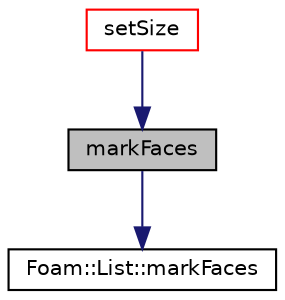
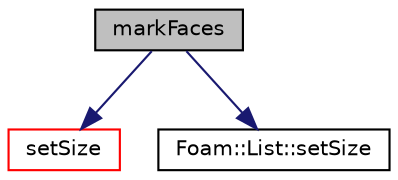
  digraph {
    rankdir=TB
    node [color=black fontname=Helvetica fontsize=10 shape=record]
    edge [color=midnightblue fontname=Helvetica fontsize=10 labelfontname=Helvetica labelfontsize=10 style=solid]
    n1 [fillcolor=grey75 fontcolor=black height=0.2 label=markFaces style=filled width=0.4]
    n2 [color=red height=0.2 label=setSize width=0.4]
-   n3 [height=0.2 label="Foam::List::markFaces" width=0.4]
-   n2 -> n1
+   n3 [height=0.2 label="Foam::List::setSize" width=0.4]
+   n1 -> n2
    n1 -> n3
  }
